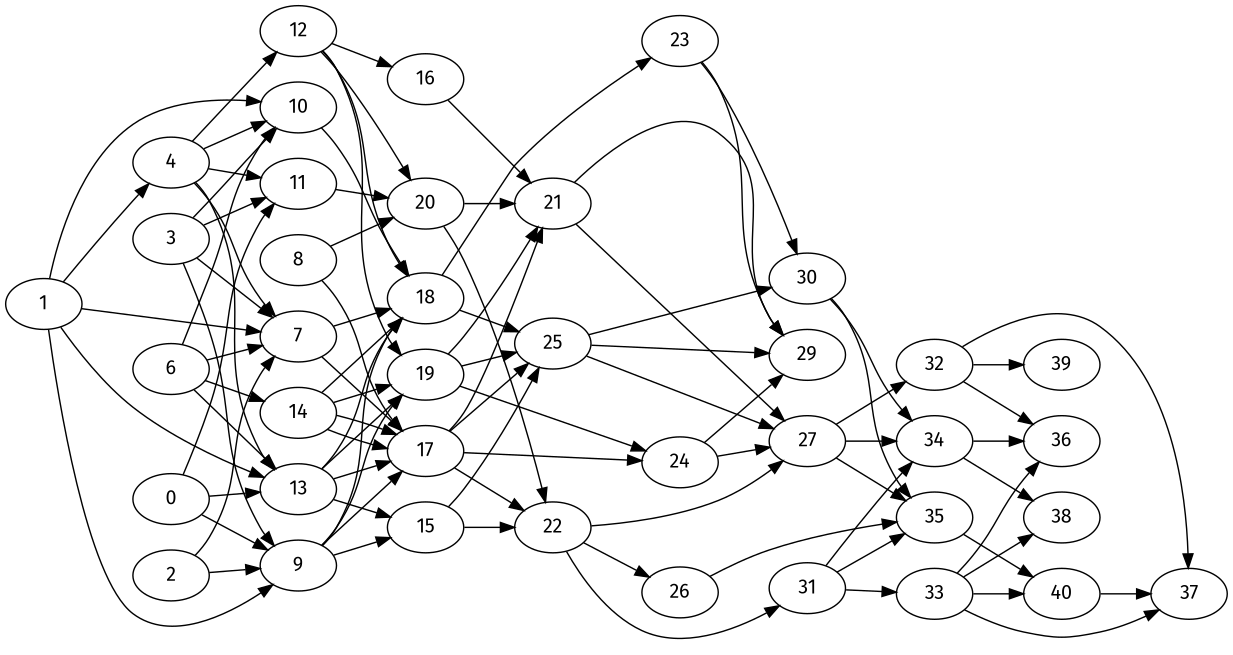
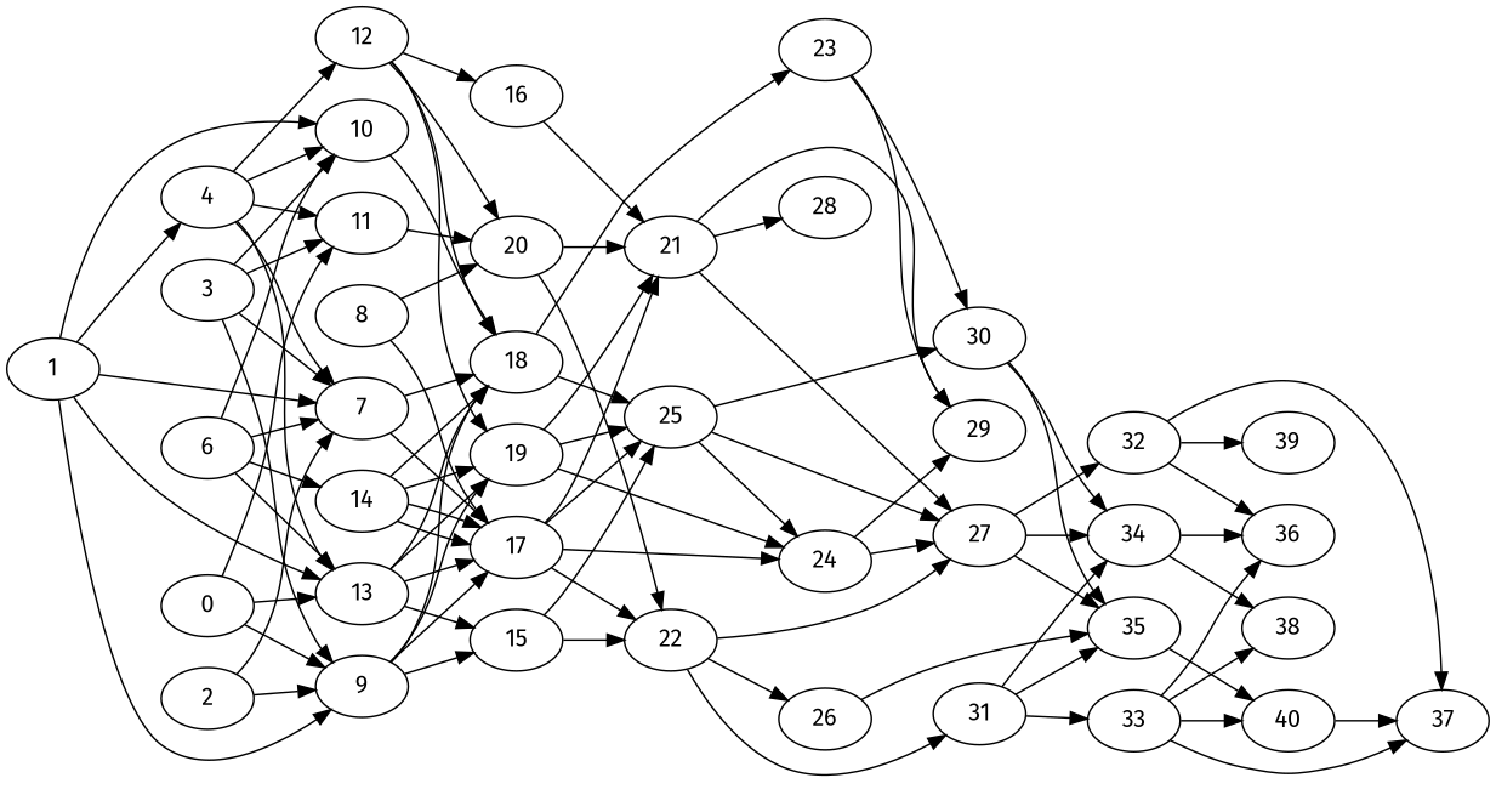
  digraph {
    fontname="Fira Sans"
    rankdir=LR
    node [alpha=0.17 fontname="Fira Sans"]
    edge [fontname="Fira Sans"]
    1 [alpha=0.05 expect_size=50089984]
    7 [alpha=0.13 expect_size=39596032]
    9 [alpha=0.10 expect_size=40258560]
    10 [alpha=0.14 expect_size=13820928]
    13 [alpha=0.16 expect_size=17420288]
    4 [alpha=0.12 expect_size=16516096]
    17 [alpha=0.00 expect_size=8554496]
    18 [alpha=0.16 expect_size=38822912]
    8 [expect_size=16005120]
    20 [alpha=0.13 expect_size=9580544]
    15 [alpha=0.14 expect_size=40297472]
    19 [alpha=0.09 expect_size=32681984]
    22 [alpha=0.12 expect_size=27296768]
    25 [alpha=0.09 expect_size=8865792]
    21 [alpha=0.16 expect_size=43618304]
    24 [alpha=0.02 expect_size=48374784]
    23 [alpha=0.05 expect_size=10127360]
    2 [expect_size=37008384]
    3 [expect_size=43045888]
    11 [alpha=0.13 expect_size=10603520]
    12 [alpha=0.13 expect_size=23374848]
    16 [alpha=0.03 expect_size=46068736]
    n23 [alpha=0.02 expect_size=28718080 label=0]
    6 [alpha=0.04 expect_size=51586048]
    14 [alpha=0.03 expect_size=10959872]
    27 [expect_size=49080320]
    26 [alpha=0.16 expect_size=42497024]
    31 [alpha=0.15 expect_size=45652992]
    29 [alpha=0.04 expect_size=40096768]
    30 [alpha=0.08 expect_size=14654464]
+   28 [alpha=0.03 expect_size=49273856]
    35 [alpha=0.08 expect_size=35050496]
    32 [alpha=0.09 expect_size=36382720]
    34 [alpha=0.11 expect_size=30134272]
    33 [alpha=0.09 expect_size=18608128]
    40 [alpha=0.12 expect_size=11367424]
    37 [expect_size=47447040]
    36 [alpha=0.02 expect_size=9644032]
    39 [alpha=0.08 expect_size=49011712]
    38 [alpha=0.07 expect_size=41252864]
    1 -> 7
    1 -> 9
    1 -> 10
    1 -> 13
    1 -> 4
    7 -> 17
    7 -> 18
    9 -> 17
    9 -> 18
    9 -> 15
    9 -> 19
    10 -> 18
    13 -> 17
    13 -> 18
    13 -> 15
    13 -> 19
    4 -> 7
    4 -> 10
    4 -> 13
    4 -> 11
    4 -> 12
    17 -> 22
    17 -> 25
    17 -> 21
    17 -> 24
    18 -> 25
    18 -> 23
    8 -> 17
    8 -> 20
    20 -> 22
    20 -> 21
    15 -> 22
    15 -> 25
    19 -> 25
    19 -> 21
    19 -> 24
    22 -> 27
    22 -> 26
    22 -> 31
    25 -> 27
-   25 -> 29
+   25 -> 24
    25 -> 30
    21 -> 27
    21 -> 29
+   21 -> 28
    24 -> 27
    24 -> 29
    23 -> 29
    23 -> 30
    2 -> 7
    2 -> 9
    3 -> 7
    3 -> 9
    3 -> 10
    3 -> 11
    11 -> 20
    12 -> 18
    12 -> 20
    12 -> 19
    12 -> 16
    16 -> 21
    n23 -> 9
    n23 -> 13
    n23 -> 11
    6 -> 7
    6 -> 10
    6 -> 13
    6 -> 14
    14 -> 17
    14 -> 17
    14 -> 18
    14 -> 19
    27 -> 35
    27 -> 32
    27 -> 34
    26 -> 35
    31 -> 35
    31 -> 34
    31 -> 33
    30 -> 35
    30 -> 34
    35 -> 40
    32 -> 37
    32 -> 36
    32 -> 39
    34 -> 36
    34 -> 38
    33 -> 40
    33 -> 37
    33 -> 36
    33 -> 38
    40 -> 37
  }
